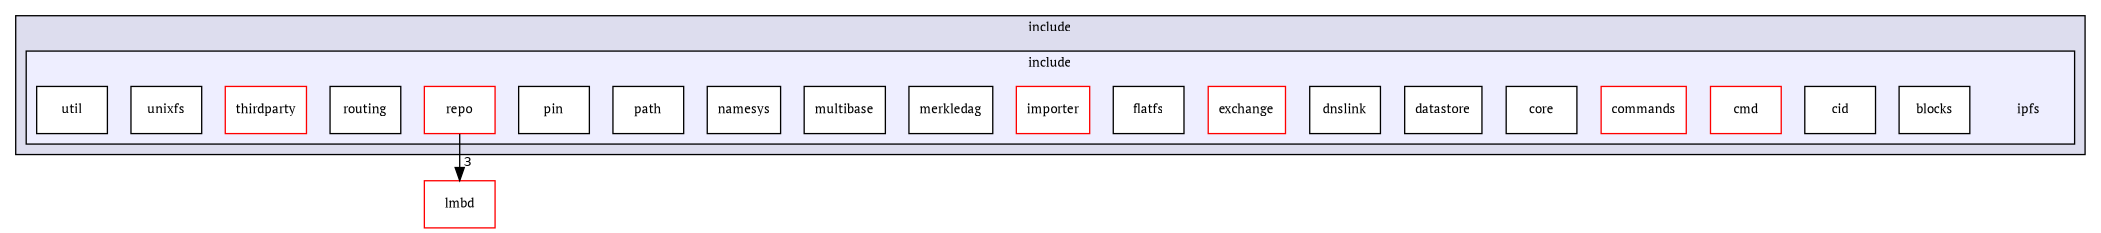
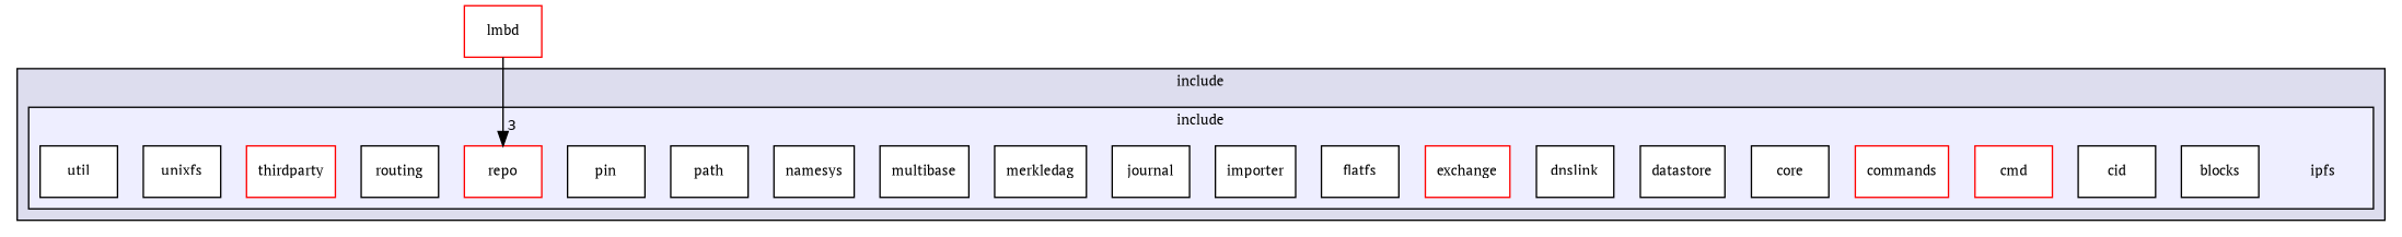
  digraph {
    compound=true
    fontname="PT Serif"
    node [fontname="PT Serif" fontsize=10 shape=box color=black fillcolor=white style=filled]
    n1 [label=ipfs shape=plaintext color="" fillcolor="" style=""]
    n2 [label=blocks]
    n3 [label=cid]
    n4 [color=red label=cmd]
    n5 [color=red label=commands]
    n6 [label=core]
    n7 [label=datastore]
    n8 [label=dnslink]
    n9 [color=red label=exchange]
    n10 [label=flatfs]
-   n11 [color=red label=importer]
+   n11 [label=importer]
+   n12 [label=journal]
    n13 [label=merkledag]
    n14 [label=multibase]
    n15 [label=namesys]
    n16 [label=path]
    n17 [label=pin]
    n18 [color=red label=repo]
    n19 [label=routing]
    n20 [color=red label=thirdparty]
    n21 [label=unixfs]
    n22 [label=util]
    n23 [color=red label=lmbd]
    subgraph cluster_1 {
      bgcolor="#ddddee"
      fontsize=10
      label=include
      pencolor=black
      subgraph cluster_2 {
        bgcolor="#eeeeff"
        fontsize=10
        pencolor=black
        n1
        n2
        n3
        n4
        n5
        n6
        n7
        n8
        n9
        n10
        n11
+       n12
        n13
        n14
        n15
        n16
        n17
        n18
        n19
        n20
        n21
        n22
      }
    }
-   n18 -> n23 [headlabel=3 labeldistance=1.5 labelfontname=Helvetica labelfontsize=10 fontname="PT Serif"]
+   n23 -> n18 [headlabel=3 labeldistance=1.5 labelfontname=Helvetica labelfontsize=10 fontname="PT Serif"]
  }
